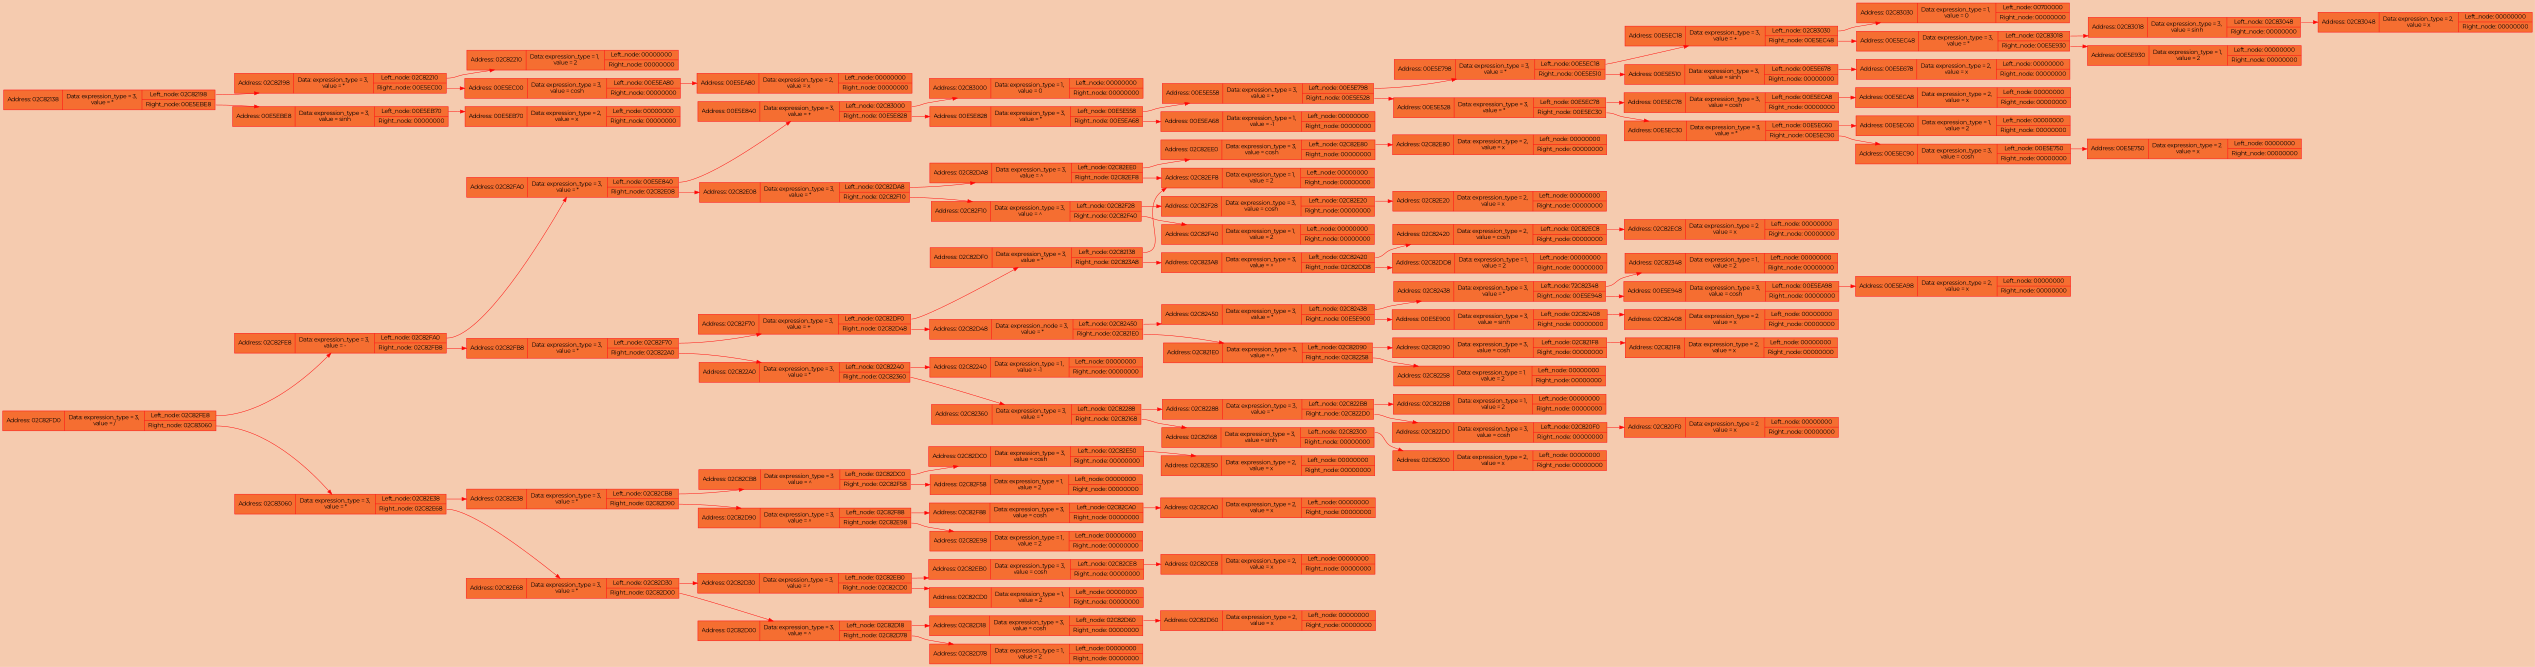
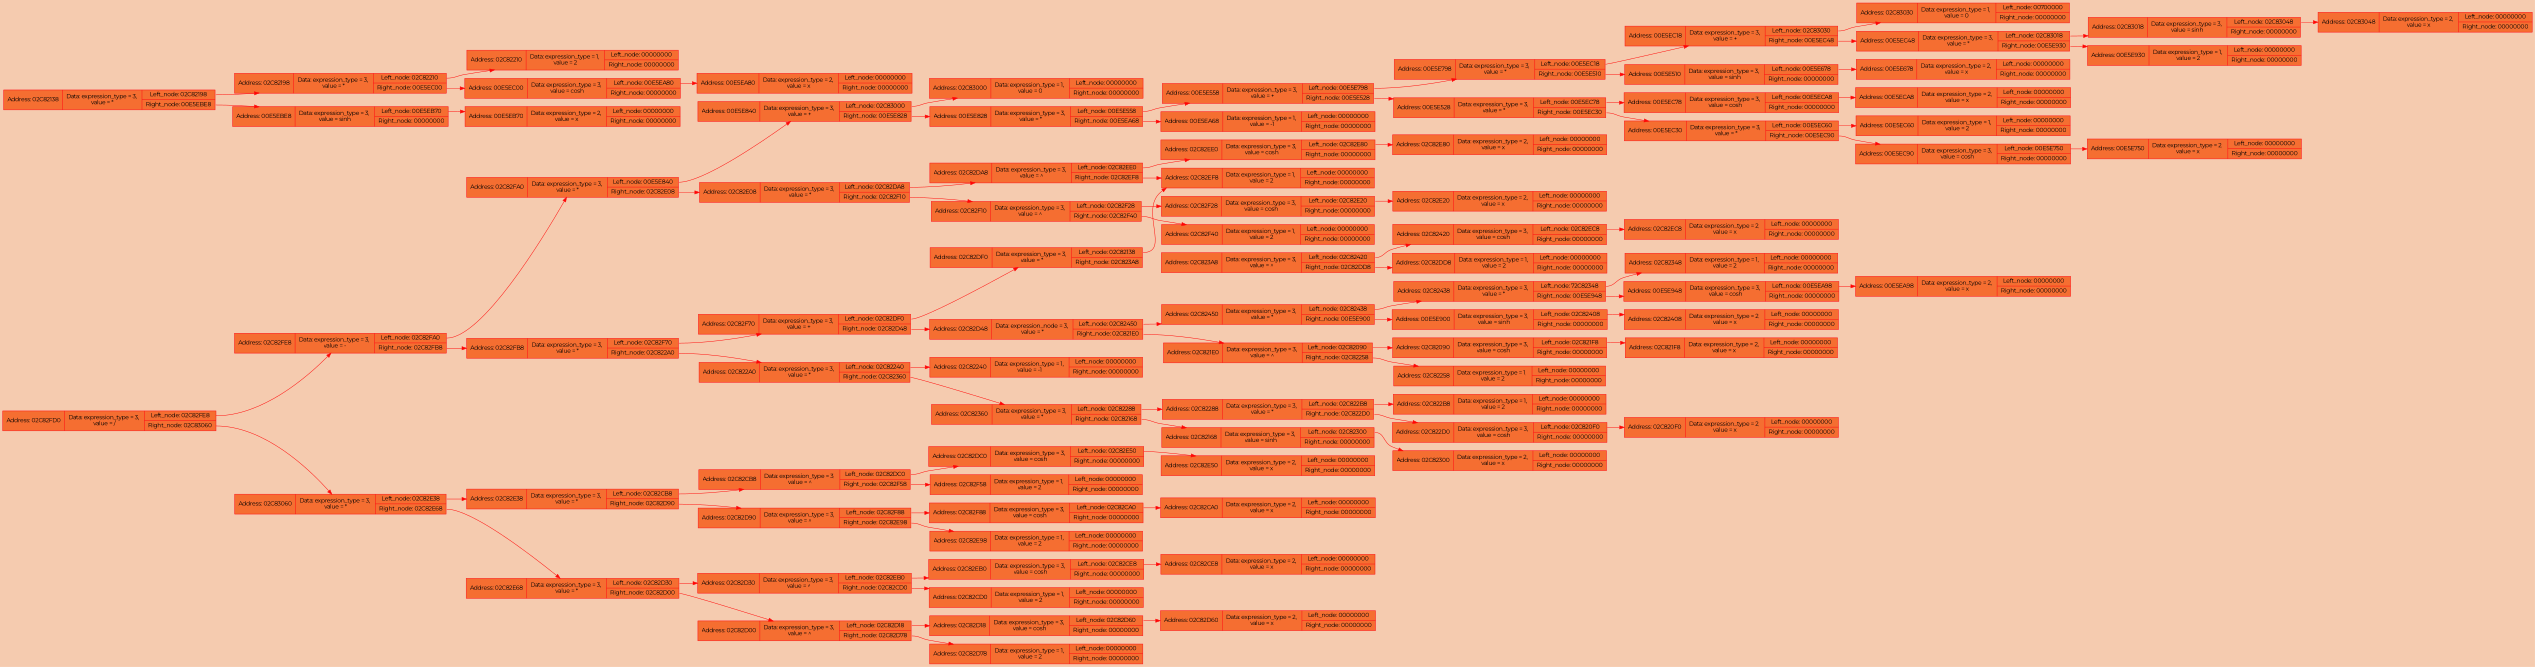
  digraph {
    bgcolor="#f5cbaf"
    fontname=Montserrat
    rankdir=LR
    node [color="#ff030f" fillcolor="#f56e31" fontcolor="#000000" fontname=Montserrat fontsize=12 shape=record style=filled]
    edge [color="#ff0505" fontcolor=blue fontname=Montserrat fontsize=12 splines=polylines tailport=left]
    n1 [label="{ Address: 02C82FD0 | Data: expression_type = 3, \nvalue = /\n | { <left> Left_node: 02C82FE8 | <right> Right_node: 02C83060 }}"]
    n2 [label="{ Address: 02C82FE8 | Data: expression_type = 3, \nvalue = -\n | { <left> Left_node: 02C82FA0 | <right> Right_node: 02C82FB8 }}"]
    n3 [label="{ Address: 02C83060 | Data: expression_type = 3, \nvalue = *\n | { <left> Left_node: 02C82E38 | <right> Right_node: 02C82E68 }}"]
    n4 [label="{ Address: 02C82FA0 | Data: expression_type = 3, \nvalue = *\n | { <left> Left_node: 00E5E840 | <right> Right_node: 02C82E08 }}"]
    n5 [label="{ Address: 02C82FB8 | Data: expression_type = 3, \nvalue = *\n | { <left> Left_node: 02C82F70 | <right> Right_node: 02C822A0 }}"]
    n6 [label="{ Address: 02C82E38 | Data: expression_type = 3, \nvalue = *\n | { <left> Left_node: 02C82CB8 | <right> Right_node: 02C82D90 }}"]
    n7 [label="{ Address: 02C82E68 | Data: expression_type = 3, \nvalue = *\n | { <left> Left_node: 02C82D30 | <right> Right_node: 02C82D00 }}"]
    n8 [label="{ Address: 00E5E840 | Data: expression_type = 3, \nvalue = +\n | { <left> Left_node: 02C83000 | <right> Right_node: 00E5E828 }}"]
    n9 [label="{ Address: 02C82E08 | Data: expression_type = 3, \nvalue = *\n | { <left> Left_node: 02C82DA8 | <right> Right_node: 02C82F10 }}"]
    n10 [label="{ Address: 02C82F70 | Data: expression_type = 3, \nvalue = +\n | { <left> Left_node: 02C82DF0 | <right> Right_node: 02C82D48 }}"]
    n11 [label="{ Address: 02C822A0 | Data: expression_type = 3, \nvalue = *\n | { <left> Left_node: 02C82240 | <right> Right_node: 02C82360 }}"]
    n12 [label="{ Address: 02C83000 | Data: expression_type = 1, \nvalue = 0 | { <left> Left_node: 00000000 | <right> Right_node: 00000000 }}"]
    n13 [label="{ Address: 00E5E828 | Data: expression_type = 3, \nvalue = *\n | { <left> Left_node: 00E5E558 | <right> Right_node: 00E5EA68 }}"]
    n14 [label="{ Address: 02C82DA8 | Data: expression_type = 3, \nvalue = ^\n | { <left> Left_node: 02C82EE0 | <right> Right_node: 02C82EF8 }}"]
    n15 [label="{ Address: 02C82F10 | Data: expression_type = 3, \nvalue = ^\n | { <left> Left_node: 02C82F28 | <right> Right_node: 02C82F40 }}"]
    n16 [label="{ Address: 00E5E558 | Data: expression_type = 3, \nvalue = +\n | { <left> Left_node: 00E5E798 | <right> Right_node: 00E5E528 }}"]
    n17 [label="{ Address: 00E5EA68 | Data: expression_type = 1, \nvalue = -1 | { <left> Left_node: 00000000 | <right> Right_node: 00000000 }}"]
    n18 [label="{ Address: 00E5E798 | Data: expression_type = 3, \nvalue = *\n | { <left> Left_node: 00E5EC18 | <right> Right_node: 00E5E510 }}"]
    n19 [label="{ Address: 00E5E528 | Data: expression_type = 3, \nvalue = *\n | { <left> Left_node: 00E5EC78 | <right> Right_node: 00E5EC30 }}"]
    n20 [label="{ Address: 00E5EC18 | Data: expression_type = 3, \nvalue = +\n | { <left> Left_node: 02C83030 | <right> Right_node: 00E5EC48 }}"]
    n21 [label="{ Address: 00E5E510 | Data: expression_type = 3, \nvalue = \sinh\n | { <left> Left_node: 00E5E678 | <right> Right_node: 00000000 }}"]
    n22 [label="{ Address: 00E5EC78 | Data: expression_type = 3, \nvalue = \cosh\n | { <left> Left_node: 00E5ECA8 | <right> Right_node: 00000000 }}"]
    n23 [label="{ Address: 00E5EC30 | Data: expression_type = 3, \nvalue = *\n | { <left> Left_node: 00E5EC60 | <right> Right_node: 00E5EC90 }}"]
    n24 [label="{ Address: 02C83030 | Data: expression_type = 1, \nvalue = 0 | { <left> Left_node: 00700000 | <right> Right_node: 00000000 }}"]
    n25 [label="{ Address: 00E5EC48 | Data: expression_type = 3, \nvalue = *\n | { <left> Left_node: 02C83018 | <right> Right_node: 00E5E930 }}"]
    n26 [label="{ Address: 00E5E678 | Data: expression_type = 2, \nvalue = x | { <left> Left_node: 00000000 | <right> Right_node: 00000000 }}"]
    n27 [label="{ Address: 02C83018 | Data: expression_type = 3, \nvalue = \sinh\n | { <left> Left_node: 02C83048 | <right> Right_node: 00000000 }}"]
    n28 [label="{ Address: 00E5E930 | Data: expression_type = 1, \nvalue = 2 | { <left> Left_node: 00000000 | <right> Right_node: 00000000 }}"]
    n29 [label="{ Address: 02C83048 | Data: expression_type = 2, \nvalue = x | { <left> Left_node: 00000000 | <right> Right_node: 00000000 }}"]
    n30 [label="{ Address: 00E5ECA8 | Data: expression_type = 2, \nvalue = x | { <left> Left_node: 00000000 | <right> Right_node: 00000000 }}"]
    n31 [label="{ Address: 00E5EC60 | Data: expression_type = 1, \nvalue = 2 | { <left> Left_node: 00000000 | <right> Right_node: 00000000 }}"]
    n32 [label="{ Address: 00E5EC90 | Data: expression_type = 3, \nvalue = \cosh\n | { <left> Left_node: 00E5E750 | <right> Right_node: 00000000 }}"]
    n33 [label="{ Address: 00E5E750 | Data: expression_type = 2, \nvalue = x | { <left> Left_node: 00000000 | <right> Right_node: 00000000 }}"]
    n34 [label="{ Address: 02C82EE0 | Data: expression_type = 3, \nvalue = \cosh\n | { <left> Left_node: 02C82E80 | <right> Right_node: 00000000 }}"]
    n35 [label="{ Address: 02C82EF8 | Data: expression_type = 1, \nvalue = 2 | { <left> Left_node: 00000000 | <right> Right_node: 00000000 }}"]
    n36 [label="{ Address: 02C82F28 | Data: expression_type = 3, \nvalue = \cosh\n | { <left> Left_node: 02C82E20 | <right> Right_node: 00000000 }}"]
    n37 [label="{ Address: 02C82F40 | Data: expression_type = 1, \nvalue = 2 | { <left> Left_node: 00000000 | <right> Right_node: 00000000 }}"]
    n38 [label="{ Address: 02C82E80 | Data: expression_type = 2, \nvalue = x | { <left> Left_node: 00000000 | <right> Right_node: 00000000 }}"]
    n39 [label="{ Address: 02C82E20 | Data: expression_type = 2, \nvalue = x | { <left> Left_node: 00000000 | <right> Right_node: 00000000 }}"]
    n40 [label="{ Address: 02C82DF0 | Data: expression_type = 3, \nvalue = *\n | { <left> Left_node: 02C82138 | <right> Right_node: 02C823A8 }}"]
    n41 [label="{ Address: 02C82D48 | Data: expression_node = 3, \nvalue = *\n | { <left> Left_node: 02C82450 | <right> Right_node: 02C821E0 }}"]
    n42 [label="{ Address: 02C82240 | Data: expression_type = 1, \nvalue = -1 | { <left> Left_node: 00000000 | <right> Right_node: 00000000 }}"]
    n43 [label="{ Address: 02C82360 | Data: expression_type = 3, \nvalue = *\n | { <left> Left_node: 02C82288 | <right> Right_node: 02C82168 }}"]
    n44 [label="{ Address: 02C823A8 | Data: expression_type = 3, \nvalue = ^\n | { <left> Left_node: 02C82420 | <right> Right_node: 02C82DD8 }}"]
    n45 [label="{ Address: 02C82450 | Data: expression_type = 3, \nvalue = *\n | { <left> Left_node: 02C82438 | <right> Right_node: 00E5E900 }}"]
    n46 [label="{ Address: 02C821E0 | Data: expression_type = 3, \nvalue = ^\n | { <left> Left_node: 02C82090 | <right> Right_node: 02C82258 }}"]
    n47 [label="{ Address: 02C82138 | Data: expression_type = 3, \nvalue = *\n | { <left> Left_node: 02C82198 | <right> Right_node: 00E5EBE8 }}"]
    n48 [label="{ Address: 02C82198 | Data: expression_type = 3, \nvalue = *\n | { <left> Left_node: 02C82210 | <right> Right_node: 00E5EC00 }}"]
    n49 [label="{ Address: 00E5EBE8 | Data: expression_type = 3, \nvalue = \sinh\n | { <left> Left_node: 00E5EB70 | <right> Right_node: 00000000 }}"]
-   n50 [label="{ Address: 02C82420 | Data: expression_type = 2, \nvalue = \cosh\n | { <left> Left_node: 02C82EC8 | <right> Right_node: 00000000 }}"]
+   n50 [label="{ Address: 02C82420 | Data: expression_type = 3, \nvalue = \cosh\n | { <left> Left_node: 02C82EC8 | <right> Right_node: 00000000 }}"]
    n51 [label="{ Address: 02C82DD8 | Data: expression_type = 1, \nvalue = 2 | { <left> Left_node: 00000000 | <right> Right_node: 00000000 }}"]
    n52 [label="{ Address: 02C82210 | Data: expression_type = 1, \nvalue = 2 | { <left> Left_node: 00000000 | <right> Right_node: 00000000 }}"]
    n53 [label="{ Address: 00E5EC00 | Data: expression_type = 3, \nvalue = \cosh\n | { <left> Left_node: 00E5EA80 | <right> Right_node: 00000000 }}"]
    n54 [label="{ Address: 00E5EB70 | Data: expression_type = 2, \nvalue = x | { <left> Left_node: 00000000 | <right> Right_node: 00000000 }}"]
    n55 [label="{ Address: 00E5EA80 | Data: expression_type = 2, \nvalue = x | { <left> Left_node: 00000000 | <right> Right_node: 00000000 }}"]
    n56 [label="{ Address: 02C82EC8 | Data: expression_type = 2, \nvalue = x | { <left> Left_node: 00000000 | <right> Right_node: 00000000 }}"]
    n57 [label="{ Address: 02C82438 | Data: expression_type = 3, \nvalue = *\n | { <left> Left_node: 72C82348 | <right> Right_node: 00E5E948 }}"]
    n58 [label="{ Address: 00E5E900 | Data: expression_type = 3, \nvalue = \sinh\n | { <left> Left_node: 02C82408 | <right> Right_node: 00000000 }}"]
    n59 [label="{ Address: 02C82090 | Data: expression_type = 3, \nvalue = \cosh\n | { <left> Left_node: 02C821F8 | <right> Right_node: 00000000 }}"]
    n60 [label="{ Address: 02C82258 | Data: expression_type = 1, \nvalue = 2 | { <left> Left_node: 00000000 | <right> Right_node: 00000000 }}"]
    n61 [label="{ Address: 02C82348 | Data: expression_type = 1, \nvalue = 2 | { <left> Left_node: 00000000 | <right> Right_node: 00000000 }}"]
    n62 [label="{ Address: 00E5E948 | Data: expression_type = 3, \nvalue = \cosh\n | { <left> Left_node: 00E5EA98 | <right> Right_node: 00000000 }}"]
    n63 [label="{ Address: 02C82408 | Data: expression_type = 2, \nvalue = x | { <left> Left_node: 00000000 | <right> Right_node: 00000000 }}"]
    n64 [label="{ Address: 00E5EA98 | Data: expression_type = 2, \nvalue = x | { <left> Left_node: 00000000 | <right> Right_node: 00000000 }}"]
    n65 [label="{ Address: 02C821F8 | Data: expression_type = 2, \nvalue = x | { <left> Left_node: 00000000 | <right> Right_node: 00000000 }}"]
    n66 [label="{ Address: 02C82288 | Data: expression_type = 3, \nvalue = *\n | { <left> Left_node: 02C822B8 | <right> Right_node: 02C822D0 }}"]
    n67 [label="{ Address: 02C82168 | Data: expression_type = 3, \nvalue = \sinh\n | { <left> Left_node: 02C82300 | <right> Right_node: 00000000 }}"]
    n68 [label="{ Address: 02C822B8 | Data: expression_type = 1, \nvalue = 2 | { <left> Left_node: 00000000 | <right> Right_node: 00000000 }}"]
    n69 [label="{ Address: 02C822D0 | Data: expression_type = 3, \nvalue = \cosh\n | { <left> Left_node: 02C820F0 | <right> Right_node: 00000000 }}"]
    n70 [label="{ Address: 02C82300 | Data: expression_type = 2, \nvalue = x | { <left> Left_node: 00000000 | <right> Right_node: 00000000 }}"]
    n71 [label="{ Address: 02C820F0 | Data: expression_type = 2, \nvalue = x | { <left> Left_node: 00000000 | <right> Right_node: 00000000 }}"]
    n72 [label="{ Address: 02C82CB8 | Data: expression_type = 3, \nvalue = ^\n | { <left> Left_node: 02C82DC0 | <right> Right_node: 02C82F58 }}"]
    n73 [label="{ Address: 02C82D90 | Data: expression_type = 3, \nvalue = ^\n | { <left> Left_node: 02C82F88 | <right> Right_node: 02C82E98 }}"]
    n74 [label="{ Address: 02C82D30 | Data: expression_type = 3, \nvalue = ^\n | { <left> Left_node: 02C82EB0 | <right> Right_node: 02C82CD0 }}"]
    n75 [label="{ Address: 02C82D00 | Data: expression_type = 3, \nvalue = ^\n | { <left> Left_node: 02C82D18 | <right> Right_node: 02C82D78 }}"]
    n76 [label="{ Address: 02C82DC0 | Data: expression_type = 3, \nvalue = \cosh\n | { <left> Left_node: 02C82E50 | <right> Right_node: 00000000 }}"]
    n77 [label="{ Address: 02C82F58 | Data: expression_type = 1, \nvalue = 2 | { <left> Left_node: 00000000 | <right> Right_node: 00000000 }}"]
    n78 [label="{ Address: 02C82F88 | Data: expression_type = 3, \nvalue = \cosh\n | { <left> Left_node: 02C82CA0 | <right> Right_node: 00000000 }}"]
    n79 [label="{ Address: 02C82E98 | Data: expression_type = 1, \nvalue = 2 | { <left> Left_node: 00000000 | <right> Right_node: 00000000 }}"]
    n80 [label="{ Address: 02C82E50 | Data: expression_type = 2, \nvalue = x | { <left> Left_node: 00000000 | <right> Right_node: 00000000 }}"]
    n81 [label="{ Address: 02C82CA0 | Data: expression_type = 2, \nvalue = x | { <left> Left_node: 00000000 | <right> Right_node: 00000000 }}"]
    n82 [label="{ Address: 02C82EB0 | Data: expression_type = 3, \nvalue = \cosh\n | { <left> Left_node: 02C82CE8 | <right> Right_node: 00000000 }}"]
    n83 [label="{ Address: 02C82CD0 | Data: expression_type = 1, \nvalue = 2 | { <left> Left_node: 00000000 | <right> Right_node: 00000000 }}"]
    n84 [label="{ Address: 02C82D18 | Data: expression_type = 3, \nvalue = \cosh\n | { <left> Left_node: 02C82D60 | <right> Right_node: 00000000 }}"]
    n85 [label="{ Address: 02C82D78 | Data: expression_type = 1, \nvalue = 2 | { <left> Left_node: 00000000 | <right> Right_node: 00000000 }}"]
    n86 [label="{ Address: 02C82CE8 | Data: expression_type = 2, \nvalue = x | { <left> Left_node: 00000000 | <right> Right_node: 00000000 }}"]
    n87 [label="{ Address: 02C82D60 | Data: expression_type = 2, \nvalue = x | { <left> Left_node: 00000000 | <right> Right_node: 00000000 }}"]
    n1 -> n2
    n1 -> n3 [tailport=right]
    n2 -> n4
    n2 -> n5 [tailport=right]
    n3 -> n6
    n3 -> n7 [tailport=right]
    n4 -> n8
    n4 -> n9 [tailport=right]
    n5 -> n10
    n5 -> n11 [tailport=right]
    n6 -> n72
    n6 -> n73 [tailport=right]
    n7 -> n74
    n7 -> n75 [tailport=right]
    n8 -> n12
    n8 -> n13 [tailport=right]
    n9 -> n14
    n9 -> n15 [tailport=right]
    n10 -> n40
    n10 -> n41 [tailport=right]
    n11 -> n42
    n11 -> n43 [tailport=right]
    n13 -> n16
    n13 -> n17 [tailport=right]
    n14 -> n34
    n14 -> n35 [tailport=right]
    n15 -> n36
    n15 -> n37 [tailport=right]
    n16 -> n18
    n16 -> n19 [tailport=right]
    n18 -> n20
    n18 -> n21 [tailport=right]
    n19 -> n22
    n19 -> n23 [tailport=right]
    n20 -> n24
    n20 -> n25 [tailport=right]
    n21 -> n26
    n22 -> n30
    n23 -> n31
    n23 -> n32 [tailport=right]
    n25 -> n27
    n25 -> n28 [tailport=right]
    n27 -> n29
    n32 -> n33
    n34 -> n38
    n36 -> n39
    n40 -> n35
-   n40 -> n44 [tailport=right]
    n41 -> n45
    n41 -> n46 [tailport=right]
    n43 -> n66
    n43 -> n67 [tailport=right]
    n44 -> n50
    n44 -> n51 [tailport=right]
    n45 -> n57
    n45 -> n58 [tailport=right]
    n46 -> n59
    n46 -> n60 [tailport=right]
    n47 -> n48
    n47 -> n49 [tailport=right]
    n48 -> n52
    n48 -> n53 [tailport=right]
    n49 -> n54
    n50 -> n56
    n53 -> n55
    n57 -> n61
    n57 -> n62 [tailport=right]
    n58 -> n63
    n59 -> n65
    n62 -> n64
    n66 -> n68
    n66 -> n69 [tailport=right]
    n67 -> n70
    n69 -> n71
    n72 -> n76
    n72 -> n77 [tailport=right]
    n73 -> n78
    n73 -> n79 [tailport=right]
    n74 -> n82
    n74 -> n83 [tailport=right]
    n75 -> n84
    n75 -> n85 [tailport=right]
    n76 -> n80
    n78 -> n81
    n82 -> n86
    n84 -> n87
  }
